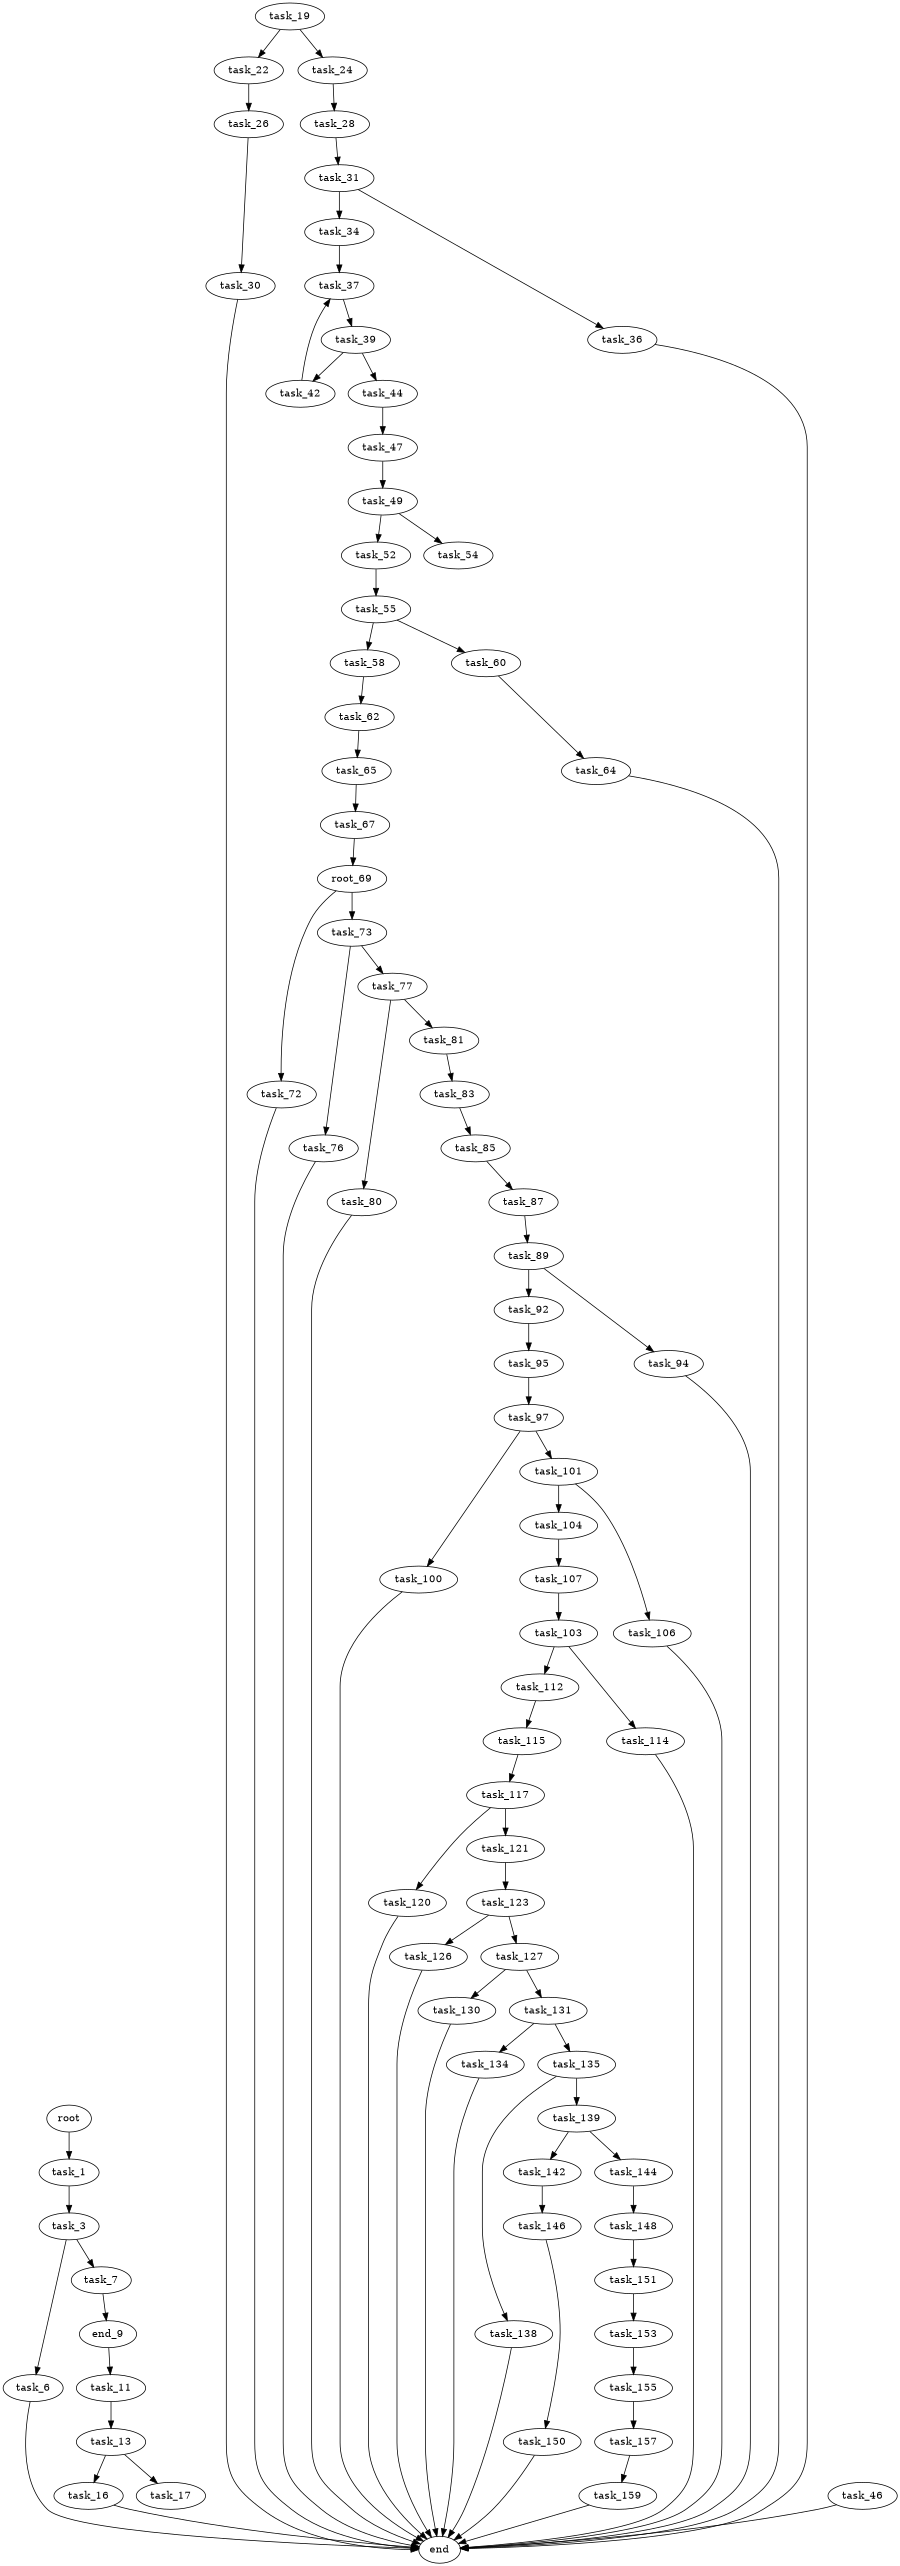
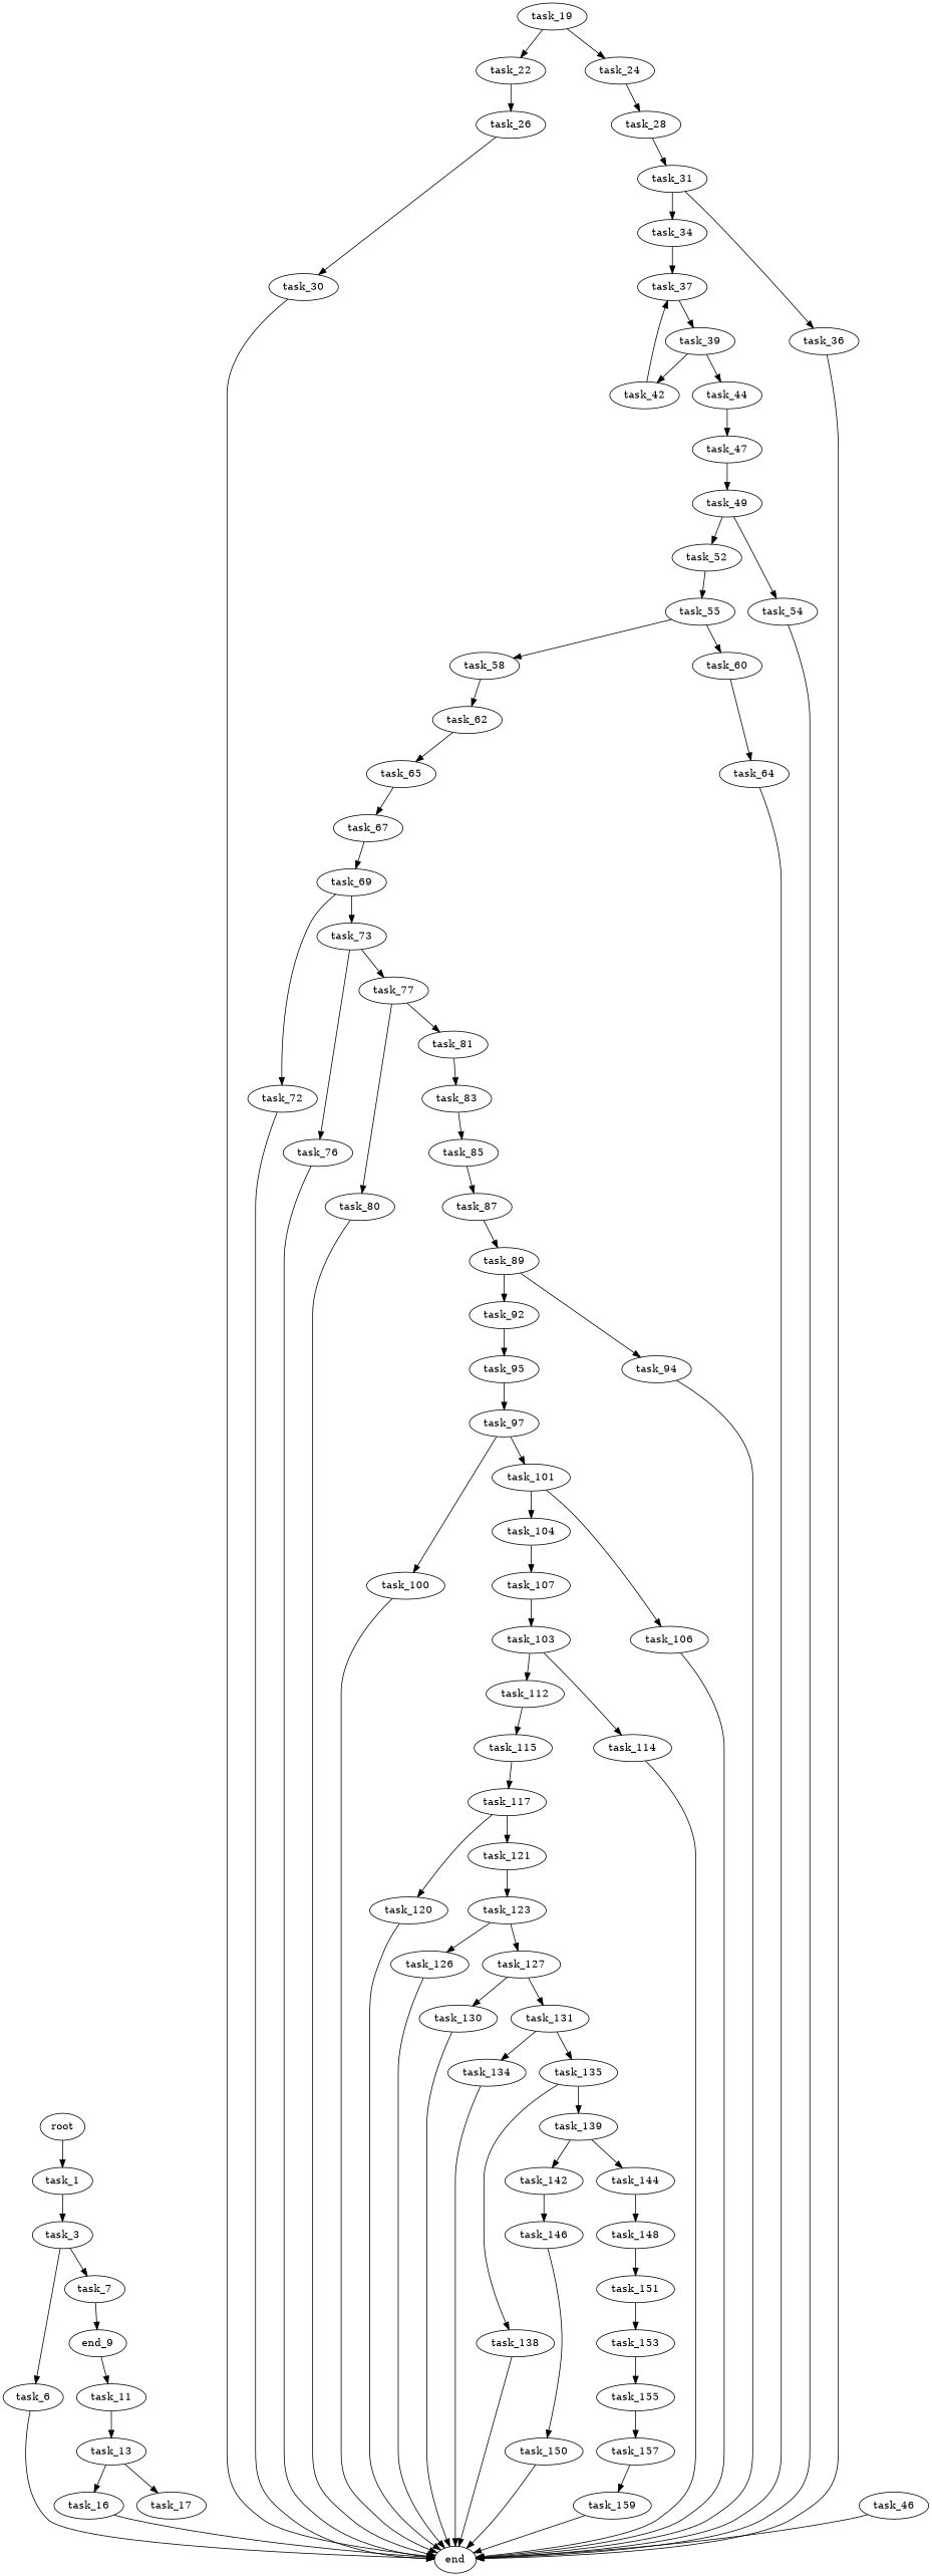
  digraph {
    root
    task_1
    task_3
    task_6
    task_7
    end
    n7 [label=end_9]
    task_11
    task_13
    task_16
    task_17
    task_19
    task_22
    task_24
    task_26
    task_28
    task_30
    task_31
    task_34
    task_36
    task_37
    task_39
    task_42
    task_44
    task_47
    task_46
    task_49
    task_52
    task_54
    task_55
    task_58
    task_60
    task_62
    task_64
    task_65
    task_67
-   task_69 [label=root_69]
+   task_69
    task_72
    task_73
    task_76
    task_77
    task_80
    task_81
    task_83
    task_85
    task_87
    task_89
    task_92
    task_94
    task_95
    task_97
    task_100
    task_101
    task_104
    task_106
    task_107
    n57 [label=task_103]
    task_112
    task_114
    task_115
    task_117
    task_120
    task_121
    task_123
    task_126
    task_127
    task_130
    task_131
    task_134
    task_135
    task_138
    task_139
    task_142
    task_144
    task_146
    task_148
    task_150
    task_151
    task_153
    task_155
    task_157
    task_159
    root -> task_1
    task_1 -> task_3
    task_3 -> task_6
    task_3 -> task_7
    task_6 -> end
    task_7 -> n7
    n7 -> task_11
    task_11 -> task_13
    task_13 -> task_16
    task_13 -> task_17
    task_16 -> end
    task_19 -> task_22
    task_19 -> task_24
    task_22 -> task_26
    task_24 -> task_28
    task_26 -> task_30
    task_28 -> task_31
    task_30 -> end
    task_31 -> task_34
    task_31 -> task_36
    task_34 -> task_37
    task_36 -> end
    task_37 -> task_39
    task_39 -> task_42
    task_39 -> task_44
    task_42 -> task_37
    task_44 -> task_47
    task_47 -> task_49
    task_46 -> end
    task_49 -> task_52
    task_49 -> task_54
    task_52 -> task_55
+   task_54 -> end
    task_55 -> task_58
    task_55 -> task_60
    task_58 -> task_62
    task_60 -> task_64
    task_62 -> task_65
    task_64 -> end
    task_65 -> task_67
    task_67 -> task_69
    task_69 -> task_72
    task_69 -> task_73
    task_72 -> end
    task_73 -> task_76
    task_73 -> task_77
    task_76 -> end
    task_77 -> task_80
    task_77 -> task_81
    task_80 -> end
    task_81 -> task_83
    task_83 -> task_85
    task_85 -> task_87
    task_87 -> task_89
    task_89 -> task_92
    task_89 -> task_94
    task_92 -> task_95
    task_94 -> end
    task_95 -> task_97
    task_97 -> task_100
    task_97 -> task_101
    task_100 -> end
    task_101 -> task_104
    task_101 -> task_106
    task_104 -> task_107
    task_106 -> end
    task_107 -> n57
    n57 -> task_112
    n57 -> task_114
    task_112 -> task_115
    task_114 -> end
    task_115 -> task_117
    task_117 -> task_120
    task_117 -> task_121
    task_120 -> end
    task_121 -> task_123
    task_123 -> task_126
    task_123 -> task_127
    task_126 -> end
    task_127 -> task_130
    task_127 -> task_131
    task_130 -> end
    task_131 -> task_134
    task_131 -> task_135
    task_134 -> end
    task_135 -> task_138
    task_135 -> task_139
    task_138 -> end
    task_139 -> task_142
    task_139 -> task_144
    task_142 -> task_146
    task_144 -> task_148
    task_146 -> task_150
    task_148 -> task_151
    task_150 -> end
    task_151 -> task_153
    task_153 -> task_155
    task_155 -> task_157
    task_157 -> task_159
    task_159 -> end
  }
